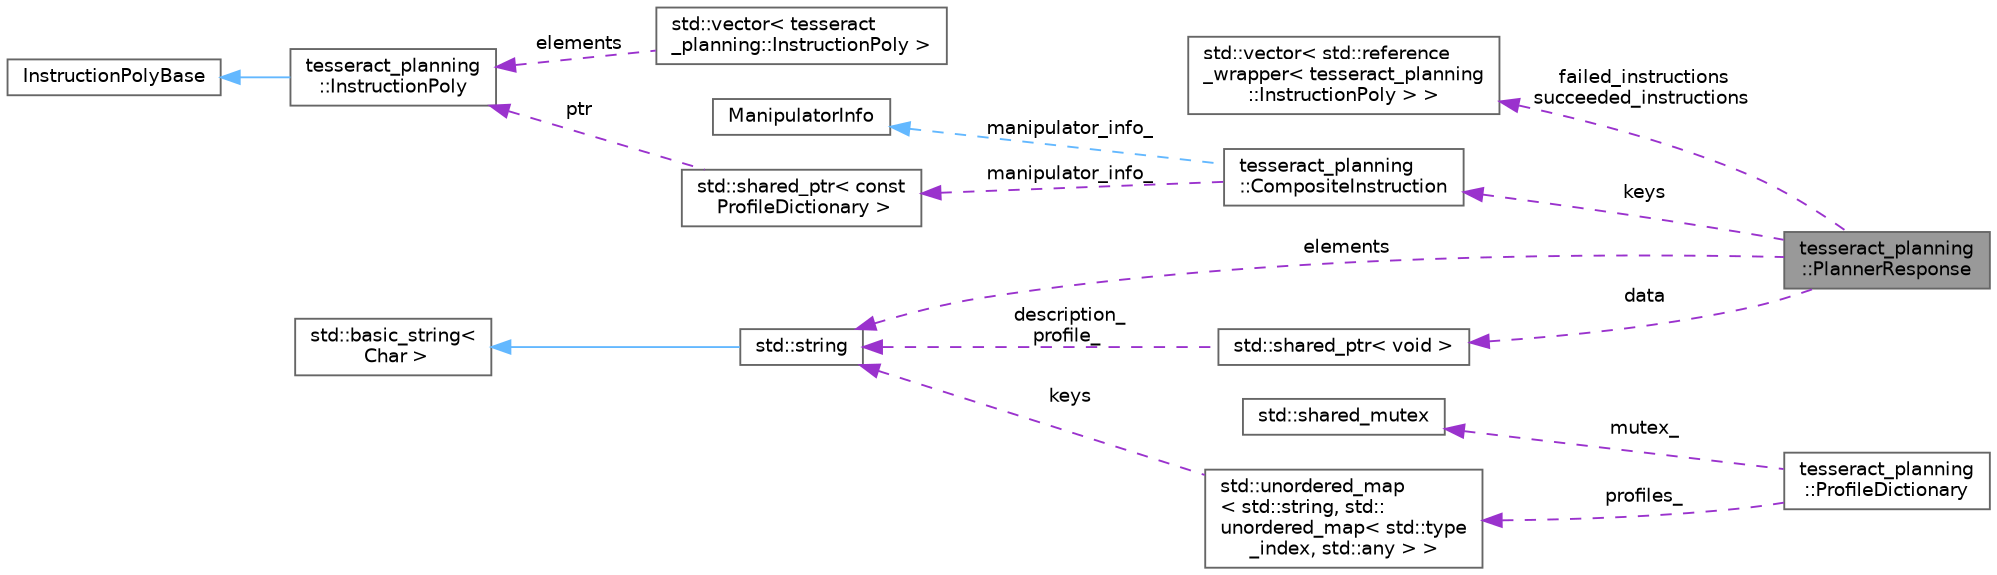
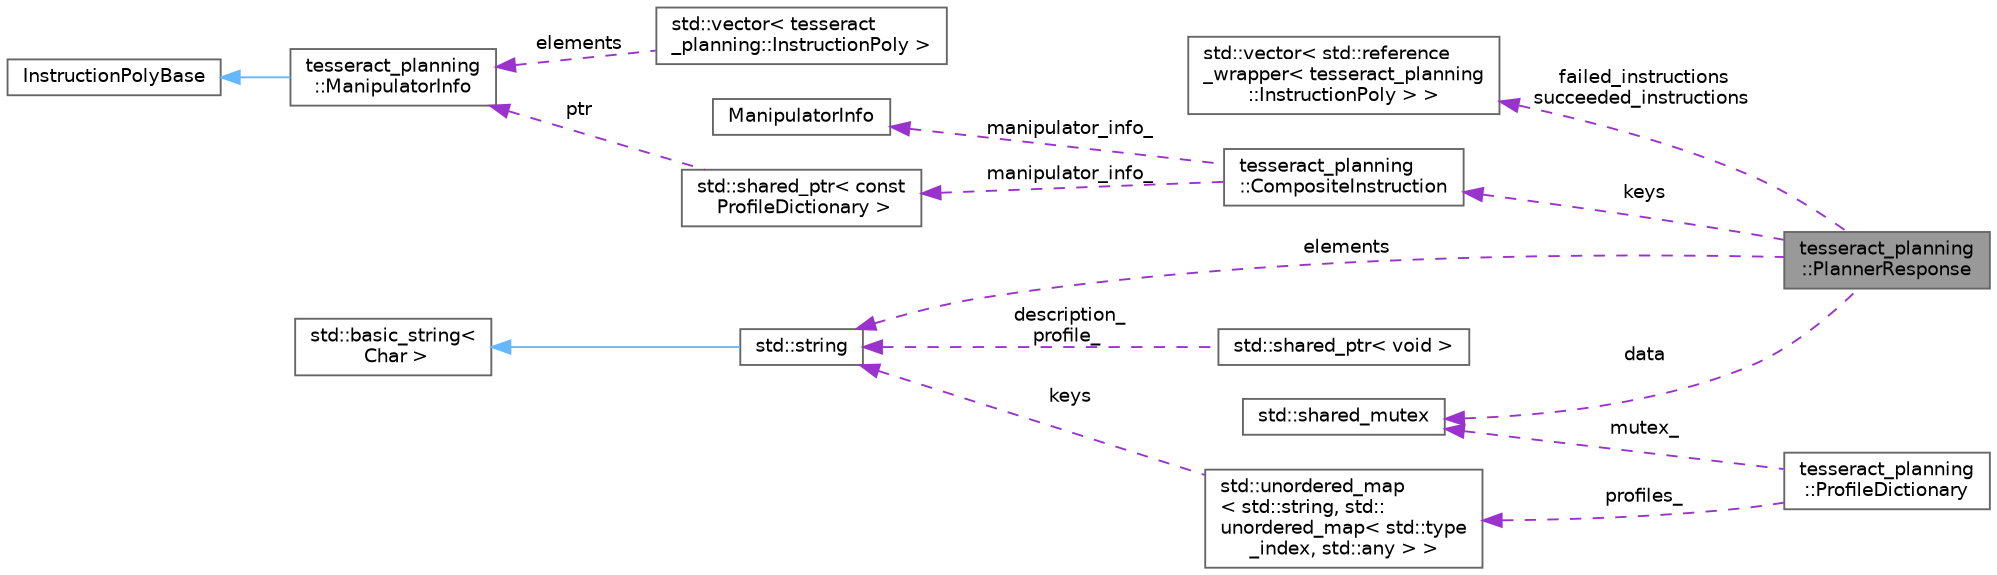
  digraph {
    rankdir=LR
    node [color=gray40 fillcolor=white fontname=Helvetica fontsize=10 shape=box style=filled]
    edge [color=darkorchid3 dir=back fontname=Helvetica fontsize=10 labelfontname=Helvetica labelfontsize=10 style=dashed]
    n1 [fillcolor=grey60 fontcolor=black height=0.2 label="tesseract_planning\l::PlannerResponse" width=0.4]
    n2 [height=0.2 label="tesseract_planning\l::CompositeInstruction" width=0.4]
    n3 [height=0.2 label="std::vector\< tesseract\l_planning::InstructionPoly \>" width=0.4]
-   n4 [height=0.2 label="tesseract_planning\l::InstructionPoly" width=0.4]
+   n4 [height=0.2 label="tesseract_planning\l::ManipulatorInfo" width=0.4]
    n5 [height=0.2 label="std::shared_ptr\< const\l ProfileDictionary \>" width=0.4]
    n6 [height=0.2 label=InstructionPolyBase width=0.4]
    n7 [height=0.2 label="std::string" width=0.4]
    n8 [height=0.2 label="std::unordered_map\l\< std::string, std::\lunordered_map\< std::type\l_index, std::any \> \>" width=0.4]
    n9 [height=0.2 label="std::shared_ptr\< void \>" width=0.4]
    n10 [height=0.2 label="tesseract_planning\l::ProfileDictionary" width=0.4]
    n11 [height=0.2 label="std::basic_string\<\l Char \>" width=0.4]
    n12 [height=0.2 label=ManipulatorInfo width=0.4]
    n13 [height=0.2 label="std::shared_mutex" width=0.4]
    n14 [height=0.2 label="std::vector\< std::reference\l_wrapper\< tesseract_planning\l::InstructionPoly \> \>" width=0.4]
    n2 -> n1 [label=" keys"]
    n4 -> n3 [label=" elements"]
    n4 -> n5 [label=" ptr"]
    n5 -> n2 [label=" manipulator_info_"]
    n6 -> n4 [color=steelblue1 style=solid]
    n7 -> n1 [label=" elements"]
    n7 -> n8 [label=" keys"]
    n7 -> n9 [label=" description_\nprofile_"]
    n8 -> n10 [label=" profiles_"]
-   n9 -> n1 [label=" data"]
+   n13 -> n1 [label=" data"]
    n11 -> n7 [color=steelblue1 style=solid]
-   n12 -> n2 [color=steelblue1 label=" manipulator_info_"]
+   n12 -> n2 [label=" manipulator_info_"]
    n13 -> n10 [label=" mutex_"]
    n14 -> n1 [label=" failed_instructions\nsucceeded_instructions"]
  }
